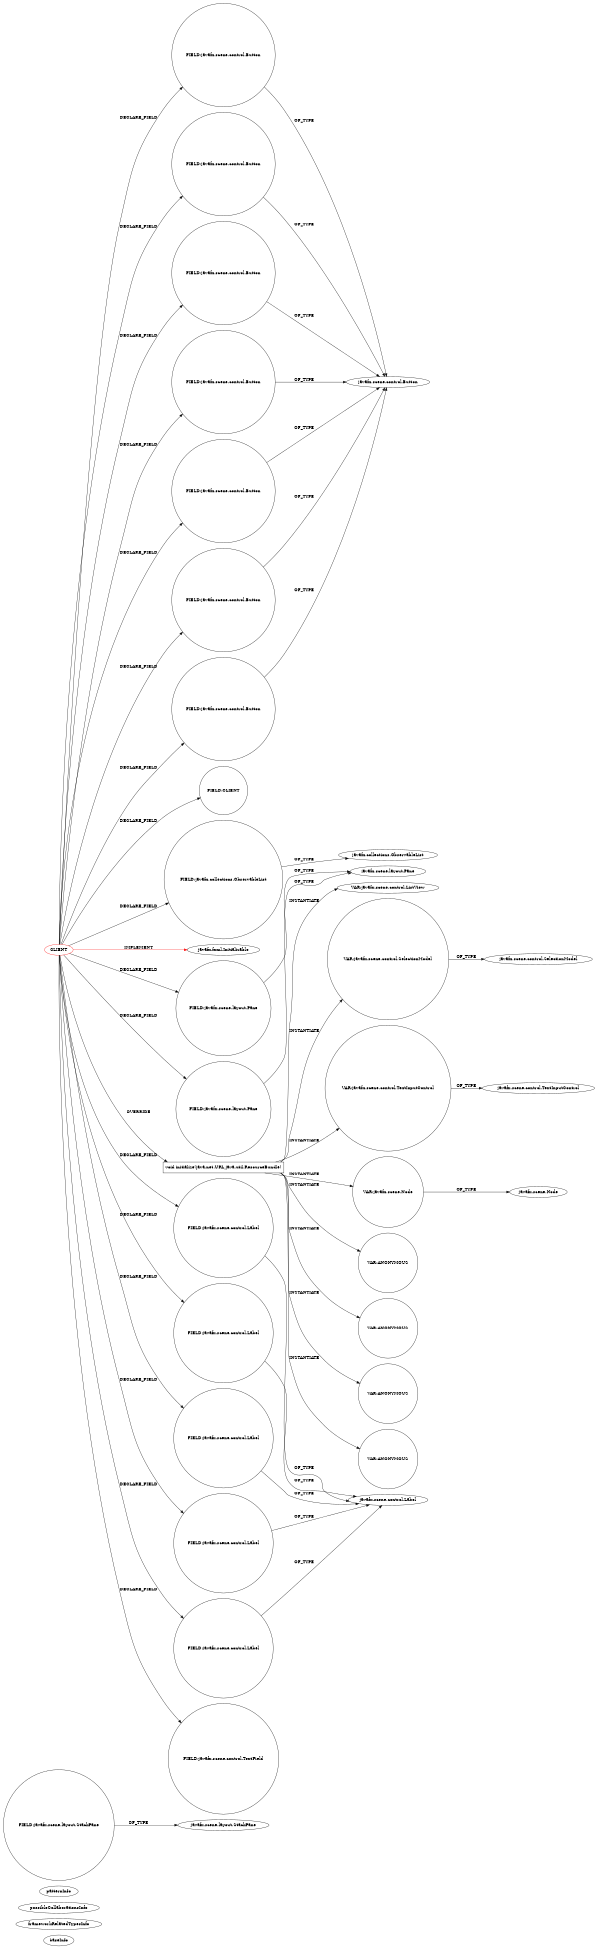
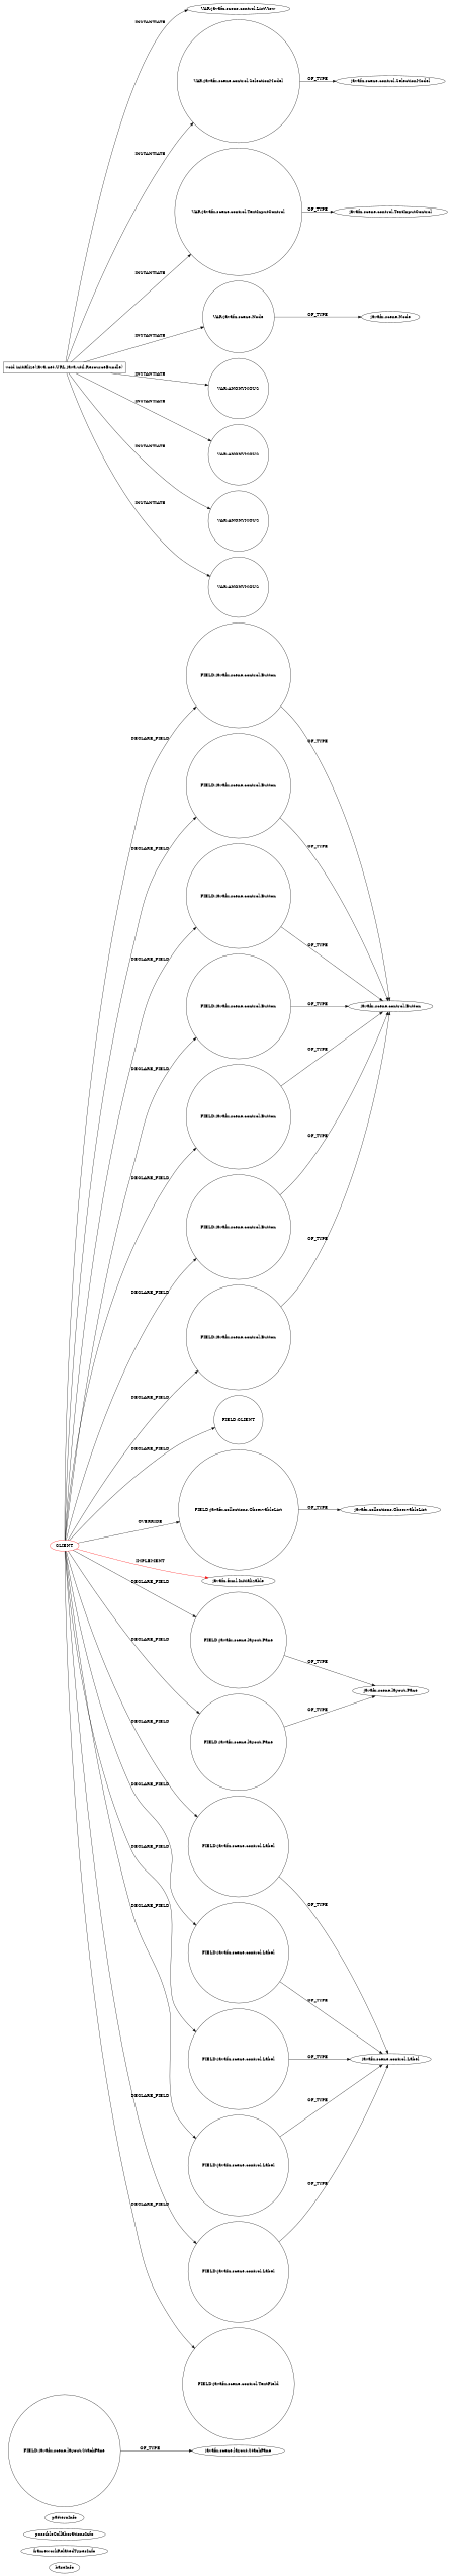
  digraph {
    rankdir=LR
    node [isFrameworkType=false shape=circle vertexType=FIELD_DECLARATION]
    baseInfo [category=pattern graphId=1687 isAnonymous=false possibleRelation=false isFrameworkType="" shape="" vertexType=""]
    frameworkRelatedTypesInfo [0="javafx.fxml.Initializable" isFrameworkType="" shape="" vertexType=""]
    possibleCollaborationsInfo [isFrameworkType="" shape="" vertexType=""]
    patternInfo [frequency=2.0 patternRootClient=0 isFrameworkType="" shape="" vertexType=""]
    n5 [label="FIELD:javafx.scene.layout.StackPane"]
    n6 [label="javafx.scene.layout.StackPane" vertexType=FRAMEWORK_CLASS_TYPE shape=""]
    n7 [color=red label=CLIENT vertexType=ROOT_CLIENT_CLASS_DECLARATION shape=""]
    n8 [label="FIELD:javafx.scene.control.Button"]
    n9 [label="FIELD:javafx.scene.control.Button"]
    n10 [label="FIELD:javafx.scene.control.Button"]
    n11 [label="FIELD:javafx.scene.control.Button"]
    n12 [label="FIELD:javafx.scene.control.Button"]
    n13 [label="FIELD:javafx.scene.control.Button"]
    n14 [label="FIELD:javafx.scene.control.Button"]
    n15 [label="FIELD:CLIENT"]
    n16 [label="FIELD:javafx.collections.ObservableList"]
    n17 [label="javafx.fxml.Initializable" vertexType=FRAMEWORK_INTERFACE_TYPE shape=""]
    n18 [label="FIELD:javafx.scene.layout.Pane"]
    n19 [label="FIELD:javafx.scene.layout.Pane"]
    n20 [label="void initialize(java.net.URL,java.util.ResourceBundle)" shape=box vertexType=OVERRIDING_METHOD_DECLARATION]
    n21 [label="FIELD:javafx.scene.control.Label"]
    n22 [label="FIELD:javafx.scene.control.Label"]
    n23 [label="FIELD:javafx.scene.control.Label"]
    n24 [label="FIELD:javafx.scene.control.Label"]
    n25 [label="FIELD:javafx.scene.control.Label"]
    n26 [label="FIELD:javafx.scene.control.TextField"]
    n27 [label="javafx.scene.control.Button" vertexType=FRAMEWORK_CLASS_TYPE shape=""]
    n28 [label="javafx.collections.ObservableList" vertexType=FRAMEWORK_INTERFACE_TYPE shape=""]
    n29 [label="javafx.scene.layout.Pane" vertexType=FRAMEWORK_CLASS_TYPE shape=""]
    n30 [label="VAR:javafx.scene.control.ListView" shape=ellipse vertexType=VARIABLE_EXPRESION]
    n31 [label="VAR:javafx.scene.control.SelectionModel" vertexType=VARIABLE_EXPRESION]
    n32 [label="VAR:javafx.scene.control.TextInputControl" vertexType=VARIABLE_EXPRESION]
    n33 [label="VAR:javafx.scene.Node" vertexType=VARIABLE_EXPRESION]
    n34 [label="VAR:ANONYMOUS" vertexType=VARIABLE_EXPRESION]
    n35 [label="VAR:ANONYMOUS" vertexType=VARIABLE_EXPRESION]
    n36 [label="VAR:ANONYMOUS" vertexType=VARIABLE_EXPRESION]
    n37 [label="VAR:ANONYMOUS" vertexType=VARIABLE_EXPRESION]
    n38 [label="javafx.scene.control.Label" vertexType=FRAMEWORK_CLASS_TYPE shape=""]
    n39 [label="javafx.scene.control.SelectionModel" vertexType=FRAMEWORK_CLASS_TYPE shape=""]
    n40 [label="javafx.scene.control.TextInputControl" vertexType=FRAMEWORK_CLASS_TYPE shape=""]
    n41 [label="javafx.scene.Node" vertexType=FRAMEWORK_CLASS_TYPE shape=""]
    n5 -> n6 [label=OF_TYPE]
    n7 -> n8 [label=DECLARE_FIELD]
    n7 -> n9 [label=DECLARE_FIELD]
    n7 -> n10 [label=DECLARE_FIELD]
    n7 -> n11 [label=DECLARE_FIELD]
    n7 -> n12 [label=DECLARE_FIELD]
    n7 -> n13 [label=DECLARE_FIELD]
    n7 -> n14 [label=DECLARE_FIELD]
    n7 -> n15 [label=DECLARE_FIELD]
-   n7 -> n16 [label=DECLARE_FIELD]
+   n7 -> n16 [label=OVERRIDE]
    n7 -> n17 [color=red label=IMPLEMENT]
    n7 -> n18 [label=DECLARE_FIELD]
    n7 -> n19 [label=DECLARE_FIELD]
-   n7 -> n20 [label=OVERRIDE]
    n7 -> n21 [label=DECLARE_FIELD]
    n7 -> n22 [label=DECLARE_FIELD]
    n7 -> n23 [label=DECLARE_FIELD]
    n7 -> n24 [label=DECLARE_FIELD]
    n7 -> n25 [label=DECLARE_FIELD]
    n7 -> n26 [label=DECLARE_FIELD]
    n8 -> n27 [label=OF_TYPE]
    n9 -> n27 [label=OF_TYPE]
    n10 -> n27 [label=OF_TYPE]
    n11 -> n27 [label=OF_TYPE]
    n12 -> n27 [label=OF_TYPE]
    n13 -> n27 [label=OF_TYPE]
    n14 -> n27 [label=OF_TYPE]
    n16 -> n28 [label=OF_TYPE]
    n18 -> n29 [label=OF_TYPE]
    n19 -> n29 [label=OF_TYPE]
    n20 -> n30 [label=INSTANTIATE]
    n20 -> n31 [label=INSTANTIATE]
    n20 -> n32 [label=INSTANTIATE]
    n20 -> n33 [label=INSTANTIATE]
    n20 -> n34 [label=INSTANTIATE]
    n20 -> n35 [label=INSTANTIATE]
    n20 -> n36 [label=INSTANTIATE]
    n20 -> n37 [label=INSTANTIATE]
    n21 -> n38 [label=OF_TYPE]
    n22 -> n38 [label=OF_TYPE]
    n23 -> n38 [label=OF_TYPE]
    n24 -> n38 [label=OF_TYPE]
    n25 -> n38 [label=OF_TYPE]
    n31 -> n39 [label=OF_TYPE]
    n32 -> n40 [label=OF_TYPE]
    n33 -> n41 [label=OF_TYPE]
  }
